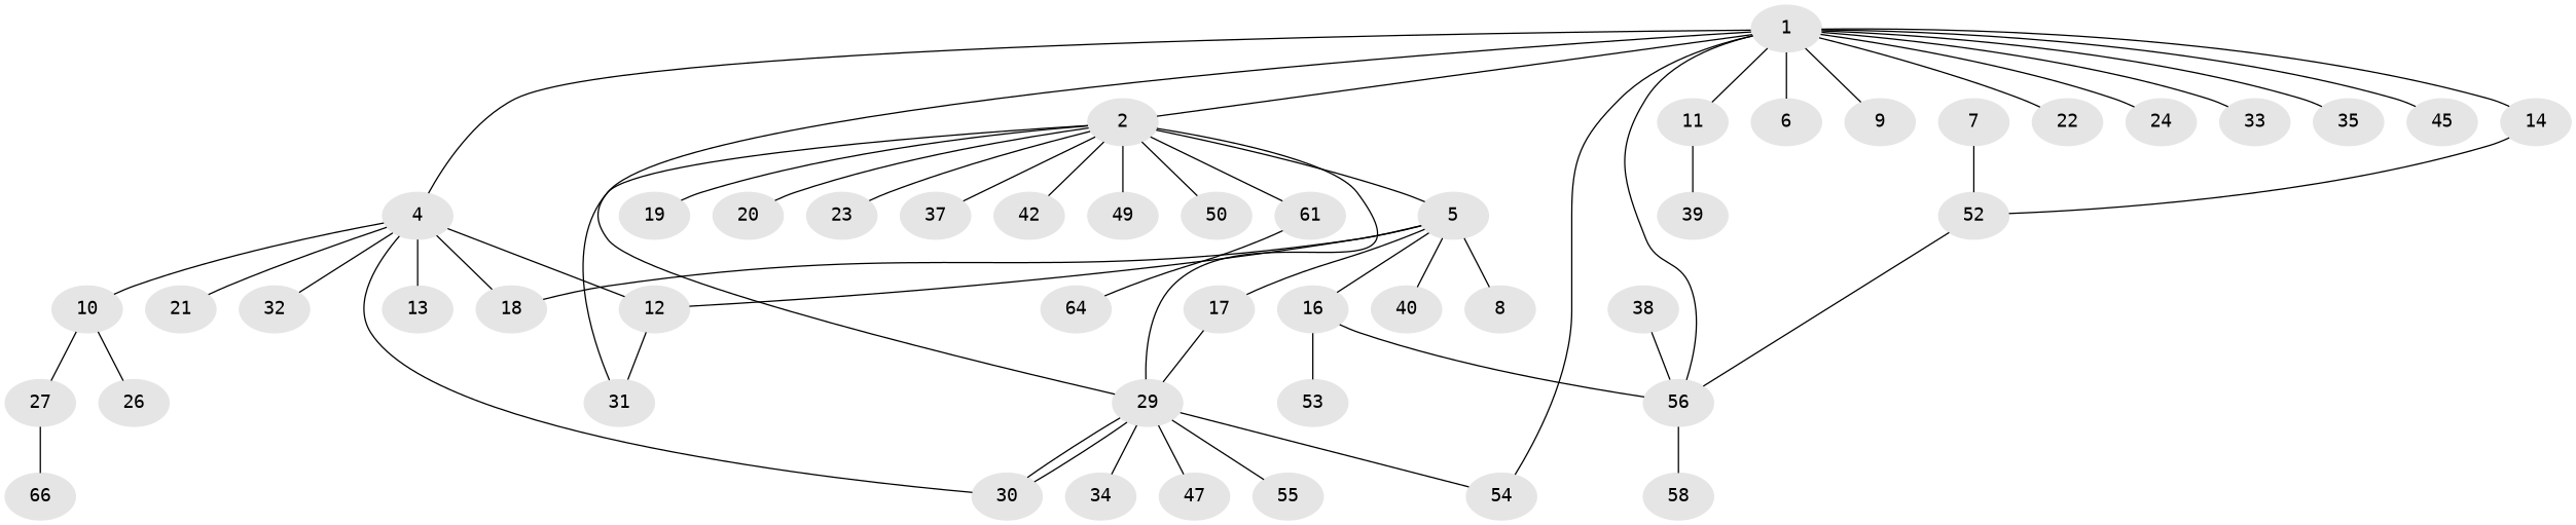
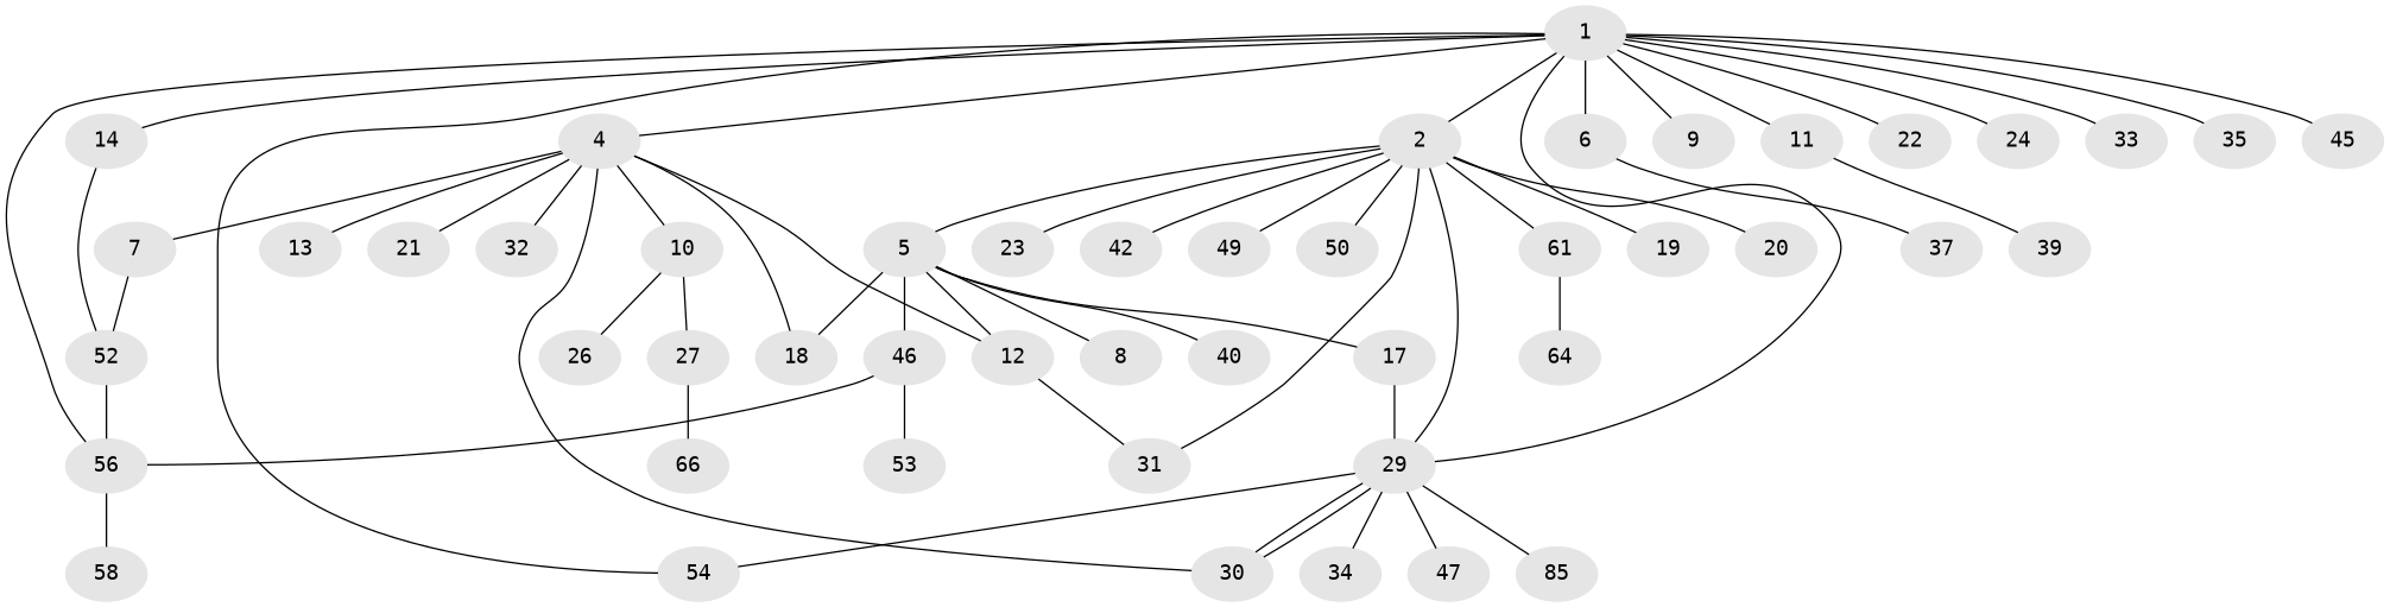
  graph {
    fontname="DejaVu Sans Mono"
    node [color=gray90 fontname="DejaVu Sans Mono" style=filled]
    edge [fontname="DejaVu Sans Mono"]
    1 [super="+3"]
    2 [super="+28"]
    4 [super="+51"]
    6
    9
    11
    14 [super="+15"]
    22
    24
    29 [super="+44"]
    33
    35
    45
    54
    56 [super="+62"]
    5 [super="+25"]
    19
    20
    23
    31
    37
    42
    49
    50
    61
    7 [super="+59"]
    10 [super="+46"]
    12 [super="+43"]
    13
    18
    21
    30 [super="+63"]
    32 [super="+65"]
    39
    52 [super="+60"]
    34
    47
-   55
+   55 [label=85]
    58
    8
-   16 [super="+36"]
+   16 [super="+36" label=46]
    17 [super="+48"]
    40
    64
    26
    27
    53 [super="+57"]
    66
-   38
    1 -- 2 [weight=2]
    1 -- 4 [weight=2]
    1 -- 6
    1 -- 9 [weight=2]
    1 -- 11
    1 -- 14
    1 -- 22
    1 -- 24
    1 -- 29
    1 -- 33
    1 -- 35
    1 -- 45
    1 -- 54
    1 -- 56
    2 -- 29
    2 -- 5
    2 -- 19
    2 -- 20
    2 -- 23
    2 -- 31
-   2 -- 37
+   6 -- 37
    2 -- 42
    2 -- 49
    2 -- 50
    2 -- 61
+   4 -- 7 [weight=2]
    4 -- 10
    4 -- 12
    4 -- 13
    4 -- 18
    4 -- 21
    4 -- 30
    4 -- 32
    11 -- 39
    14 -- 52
    29 -- 54
    29 -- 30
    29 -- 30
    29 -- 34
    29 -- 47
    29 -- 55
    56 -- 58
    5 -- 12
    5 -- 18
    5 -- 8
    5 -- 16
    5 -- 17
    5 -- 40
    61 -- 64
    7 -- 52
    10 -- 26
    10 -- 27
    12 -- 31
    52 -- 56
    16 -- 56
    16 -- 53
    17 -- 29
    27 -- 66
-   38 -- 56
  }
